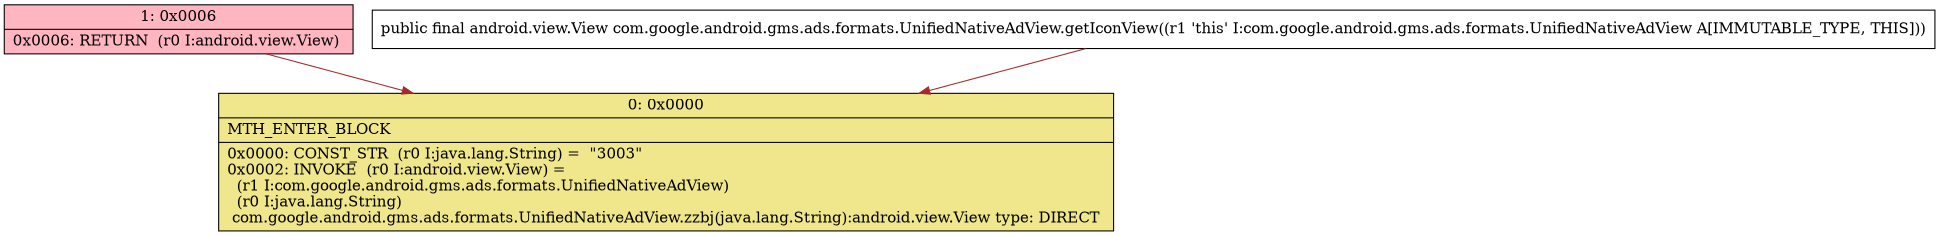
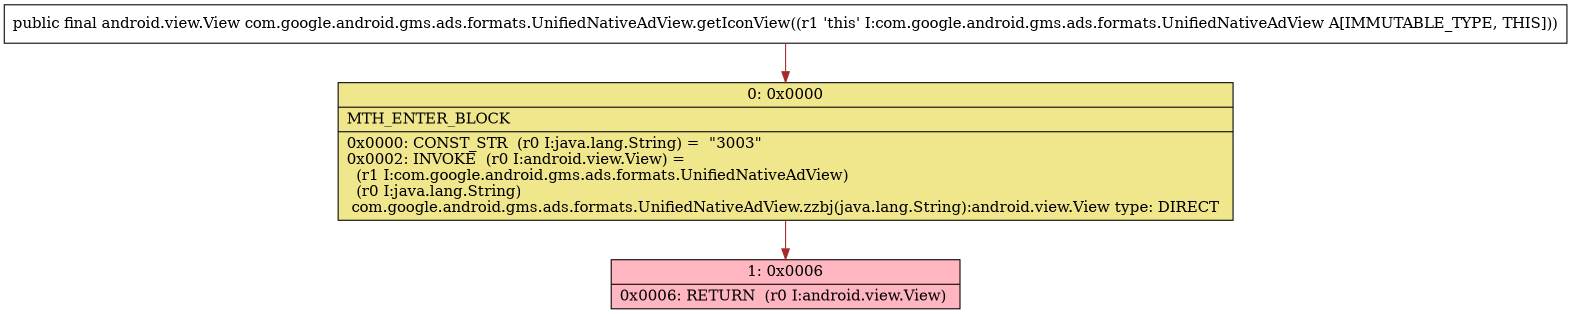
  digraph {
    node [shape=record style=filled]
    edge [color=brown]
    n1 [label="{0\:\ 0x0000|MTH_ENTER_BLOCK\l|0x0000: CONST_STR  (r0 I:java.lang.String) =  \"3003\" \l0x0002: INVOKE  (r0 I:android.view.View) = \l  (r1 I:com.google.android.gms.ads.formats.UnifiedNativeAdView)\l  (r0 I:java.lang.String)\l com.google.android.gms.ads.formats.UnifiedNativeAdView.zzbj(java.lang.String):android.view.View type: DIRECT \l}" fillcolor=khaki]
    n2 [label="{1\:\ 0x0006|0x0006: RETURN  (r0 I:android.view.View) \l}" fillcolor=lightpink]
    n3 [label="{public final android.view.View com.google.android.gms.ads.formats.UnifiedNativeAdView.getIconView((r1 'this' I:com.google.android.gms.ads.formats.UnifiedNativeAdView A[IMMUTABLE_TYPE, THIS])) }" fillcolor=white]
-   n2 -> n1
+   n1 -> n2
    n3 -> n1
  }
